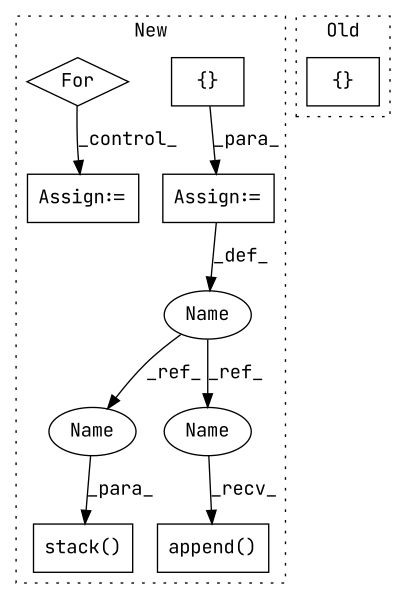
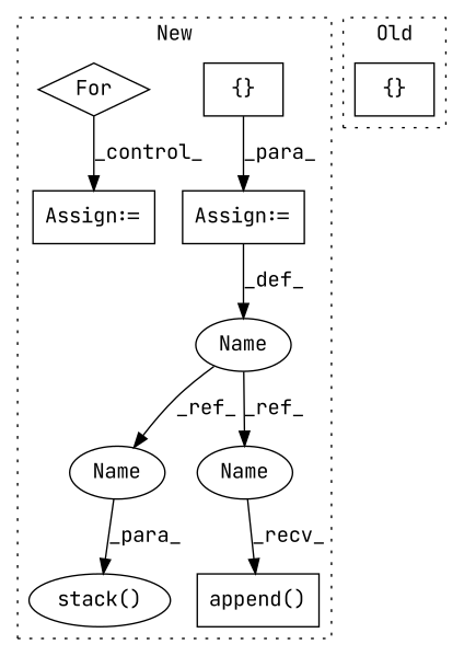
  digraph {
    fontname="JetBrains Mono"
    node [a=87 fontname="JetBrains Mono" l=6 shape=box]
    edge [fontname="JetBrains Mono"]
-   n1 [a=75 l="9,1" label="stack()" s="2057,2072"]
+   n1 [a=75 l="9,1" label="stack()" s="2057,2072" shape=ellipse]
    n2 [a=59 l="2,1" label="{}" s="1832,1832"]
    n3 [a=75 l="14,1" label="append()" s="1988,2037"]
    n4 [label=Name s=1823 shape=ellipse]
    n5 [a=68 l=3 label="Assign:=" s=1829]
    n6 [a=107 l="4,10" label=For s="1839,1870" shape=diamond]
    n7 [a=68 l=4 label="Assign:=" s=1963]
    n8 [label=Name s=2066 shape=ellipse]
    n9 [label=Name s=1988 shape=ellipse]
    n10 [a=59 l="1,0" label="{}" s="819,824"]
    subgraph cluster_1 {
      label=New
      style=dotted
      n1
      n2
      n3
      n4
      n5
      n6
      n7
      n8
      n9
    }
    subgraph cluster_2 {
      label=Old
      style=dotted
      n10
    }
    n2 -> n5 [label=_para_]
    n4 -> n8 [label=_ref_]
    n4 -> n9 [label=_ref_]
    n5 -> n4 [label=_def_]
    n6 -> n7 [label=_control_]
    n8 -> n1 [label=_para_]
    n9 -> n3 [label=_recv_]
  }
